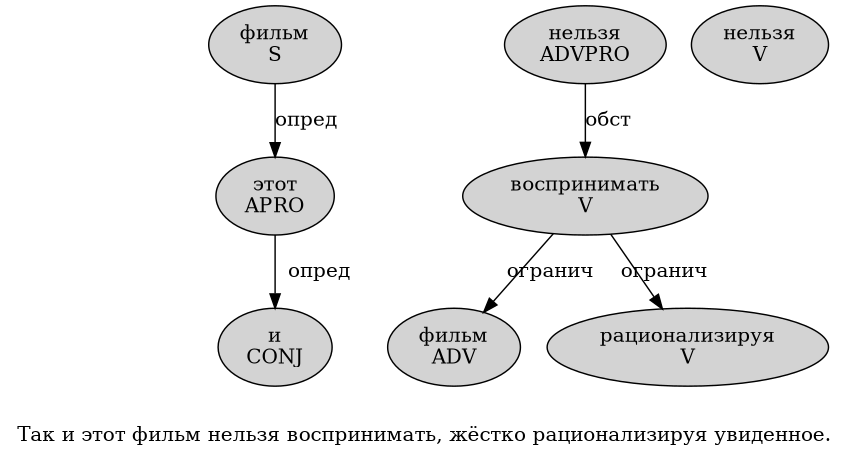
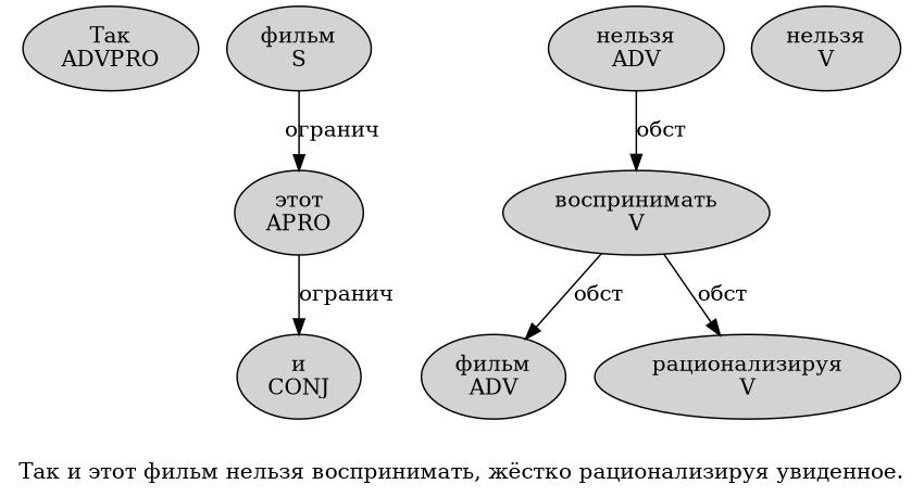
  digraph {
    label="Так и этот фильм нельзя воспринимать, жёстко рационализируя увиденное."
    node [fillcolor=lightgray penwidth=1 shape=ellipse style=filled]
+   n1 [label="Так\nADVPRO"]
    n2 [label="и\nCONJ"]
    n3 [label="этот\nAPRO"]
    n4 [label="фильм\nS"]
-   n5 [label="нельзя\nADVPRO"]
+   n5 [label="нельзя\nADV"]
    n6 [label="воспринимать\nV"]
    n7 [label="фильм\nADV"]
    n8 [label="рационализируя\nV"]
    n9 [label="нельзя\nV"]
-   n3 -> n2 [label="опред"]
-   n4 -> n3 [label="опред"]
+   n3 -> n2 [label="огранич"]
+   n4 -> n3 [label="огранич"]
    n5 -> n6 [label="обст"]
-   n6 -> n7 [label="огранич"]
-   n6 -> n8 [label="огранич"]
+   n6 -> n7 [label="обст"]
+   n6 -> n8 [label="обст"]
  }
